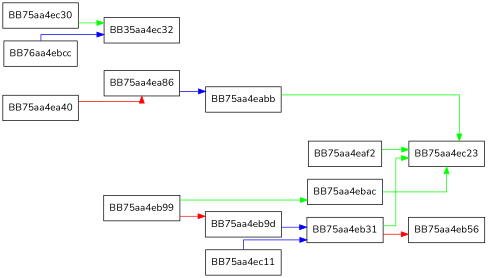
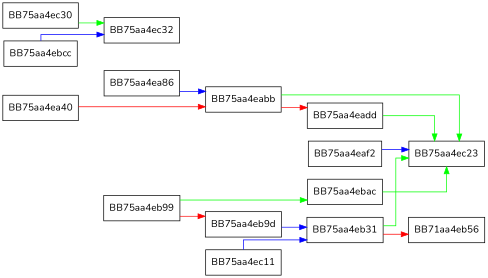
  digraph {
    fontname=Nunito
    rankdir=LR
    splines=ortho
    node [fontname=Nunito shape=box]
    edge [color=green fontname=Nunito]
    BB75aa4ea40
    BB75aa4ea86
    BB75aa4ec30
-   BB75aa4ec32 [label=BB35aa4ec32]
+   BB75aa4ec32
    BB75aa4eabb
    BB75aa4ec23
+   BB75aa4eadd
    BB75aa4eaf2
    BB75aa4eb31
-   BB75aa4eb56
+   BB75aa4eb56 [label=BB71aa4eb56]
    BB75aa4eb99
    BB75aa4ebac
    BB75aa4eb9d
    BB75aa4ec11
-   BB75aa4ebcc [label=BB76aa4ebcc]
-   BB75aa4ea40 -> BB75aa4ea86 [color=red]
+   BB75aa4ebcc
+   BB75aa4ea40 -> BB75aa4eabb [color=red]
    BB75aa4ea86 -> BB75aa4eabb [color=blue]
    BB75aa4ec30 -> BB75aa4ec32
    BB75aa4eabb -> BB75aa4ec23
-   BB75aa4eaf2 -> BB75aa4ec23
+   BB75aa4eabb -> BB75aa4eadd [color=red]
+   BB75aa4eadd -> BB75aa4ec23
+   BB75aa4eaf2 -> BB75aa4ec23 [color=blue]
    BB75aa4eb31 -> BB75aa4ec23
    BB75aa4eb31 -> BB75aa4eb56 [color=red]
    BB75aa4eb99 -> BB75aa4ebac
    BB75aa4eb99 -> BB75aa4eb9d [color=red]
    BB75aa4ebac -> BB75aa4ec23
    BB75aa4eb9d -> BB75aa4eb31 [color=blue]
    BB75aa4ec11 -> BB75aa4eb31 [color=blue]
    BB75aa4ebcc -> BB75aa4ec32 [color=blue]
  }
